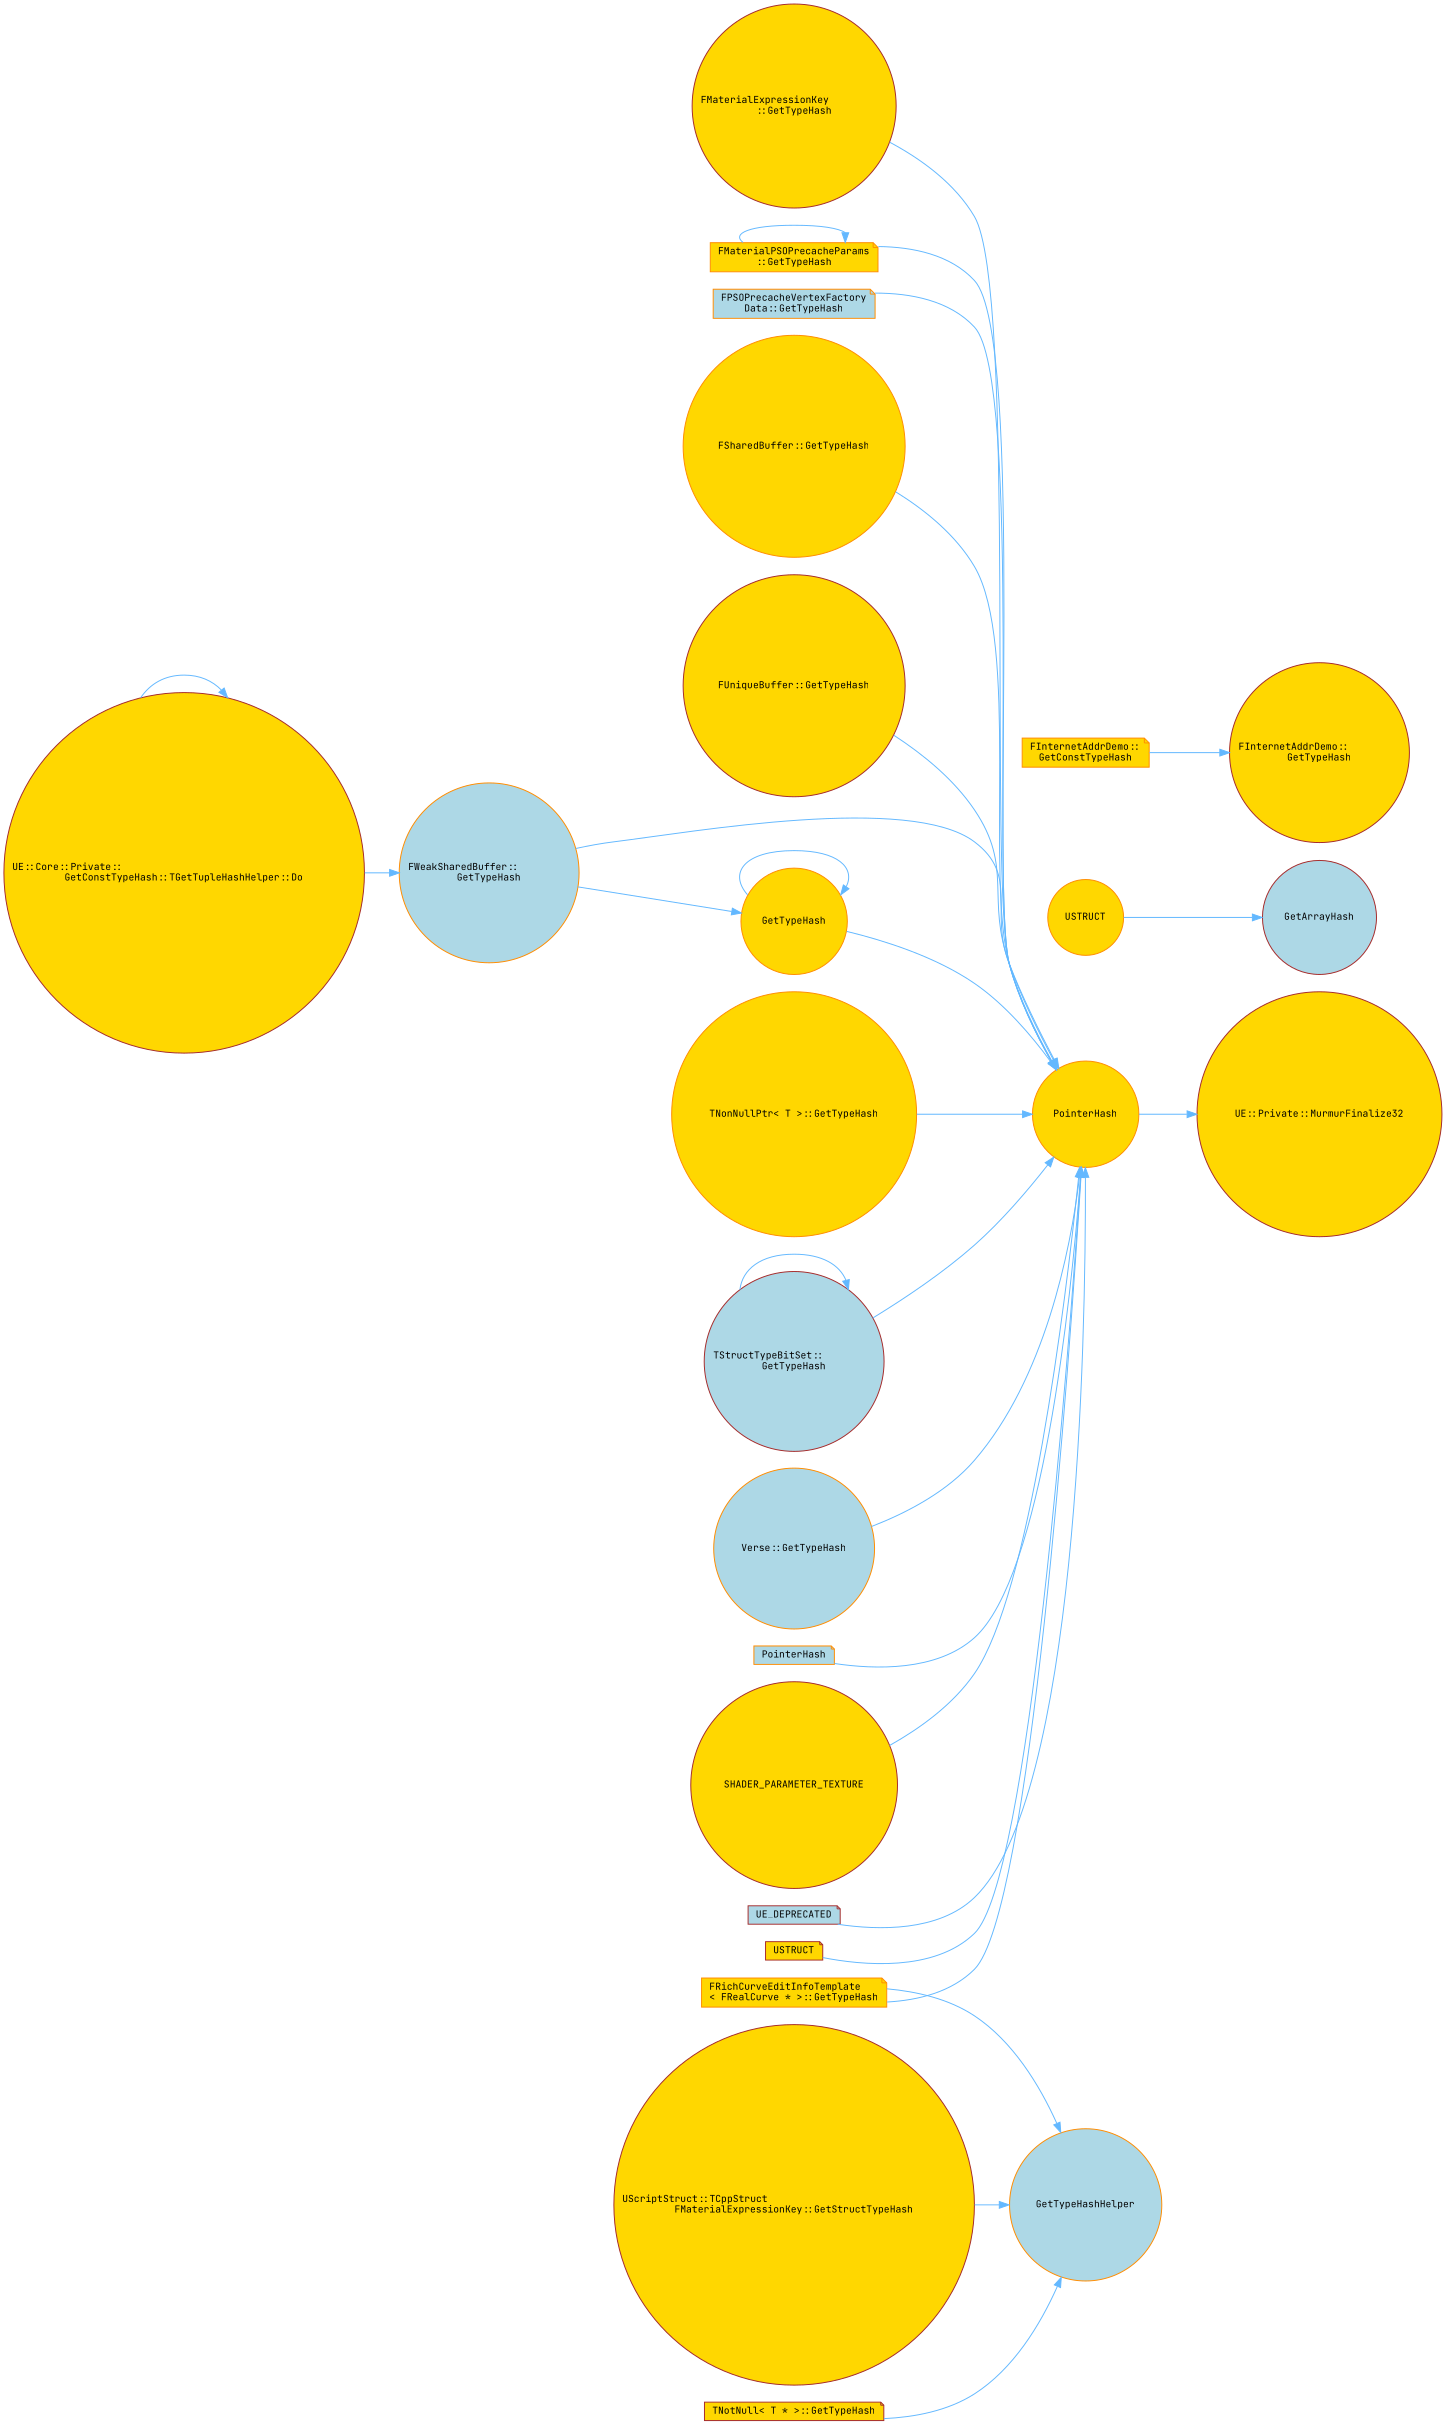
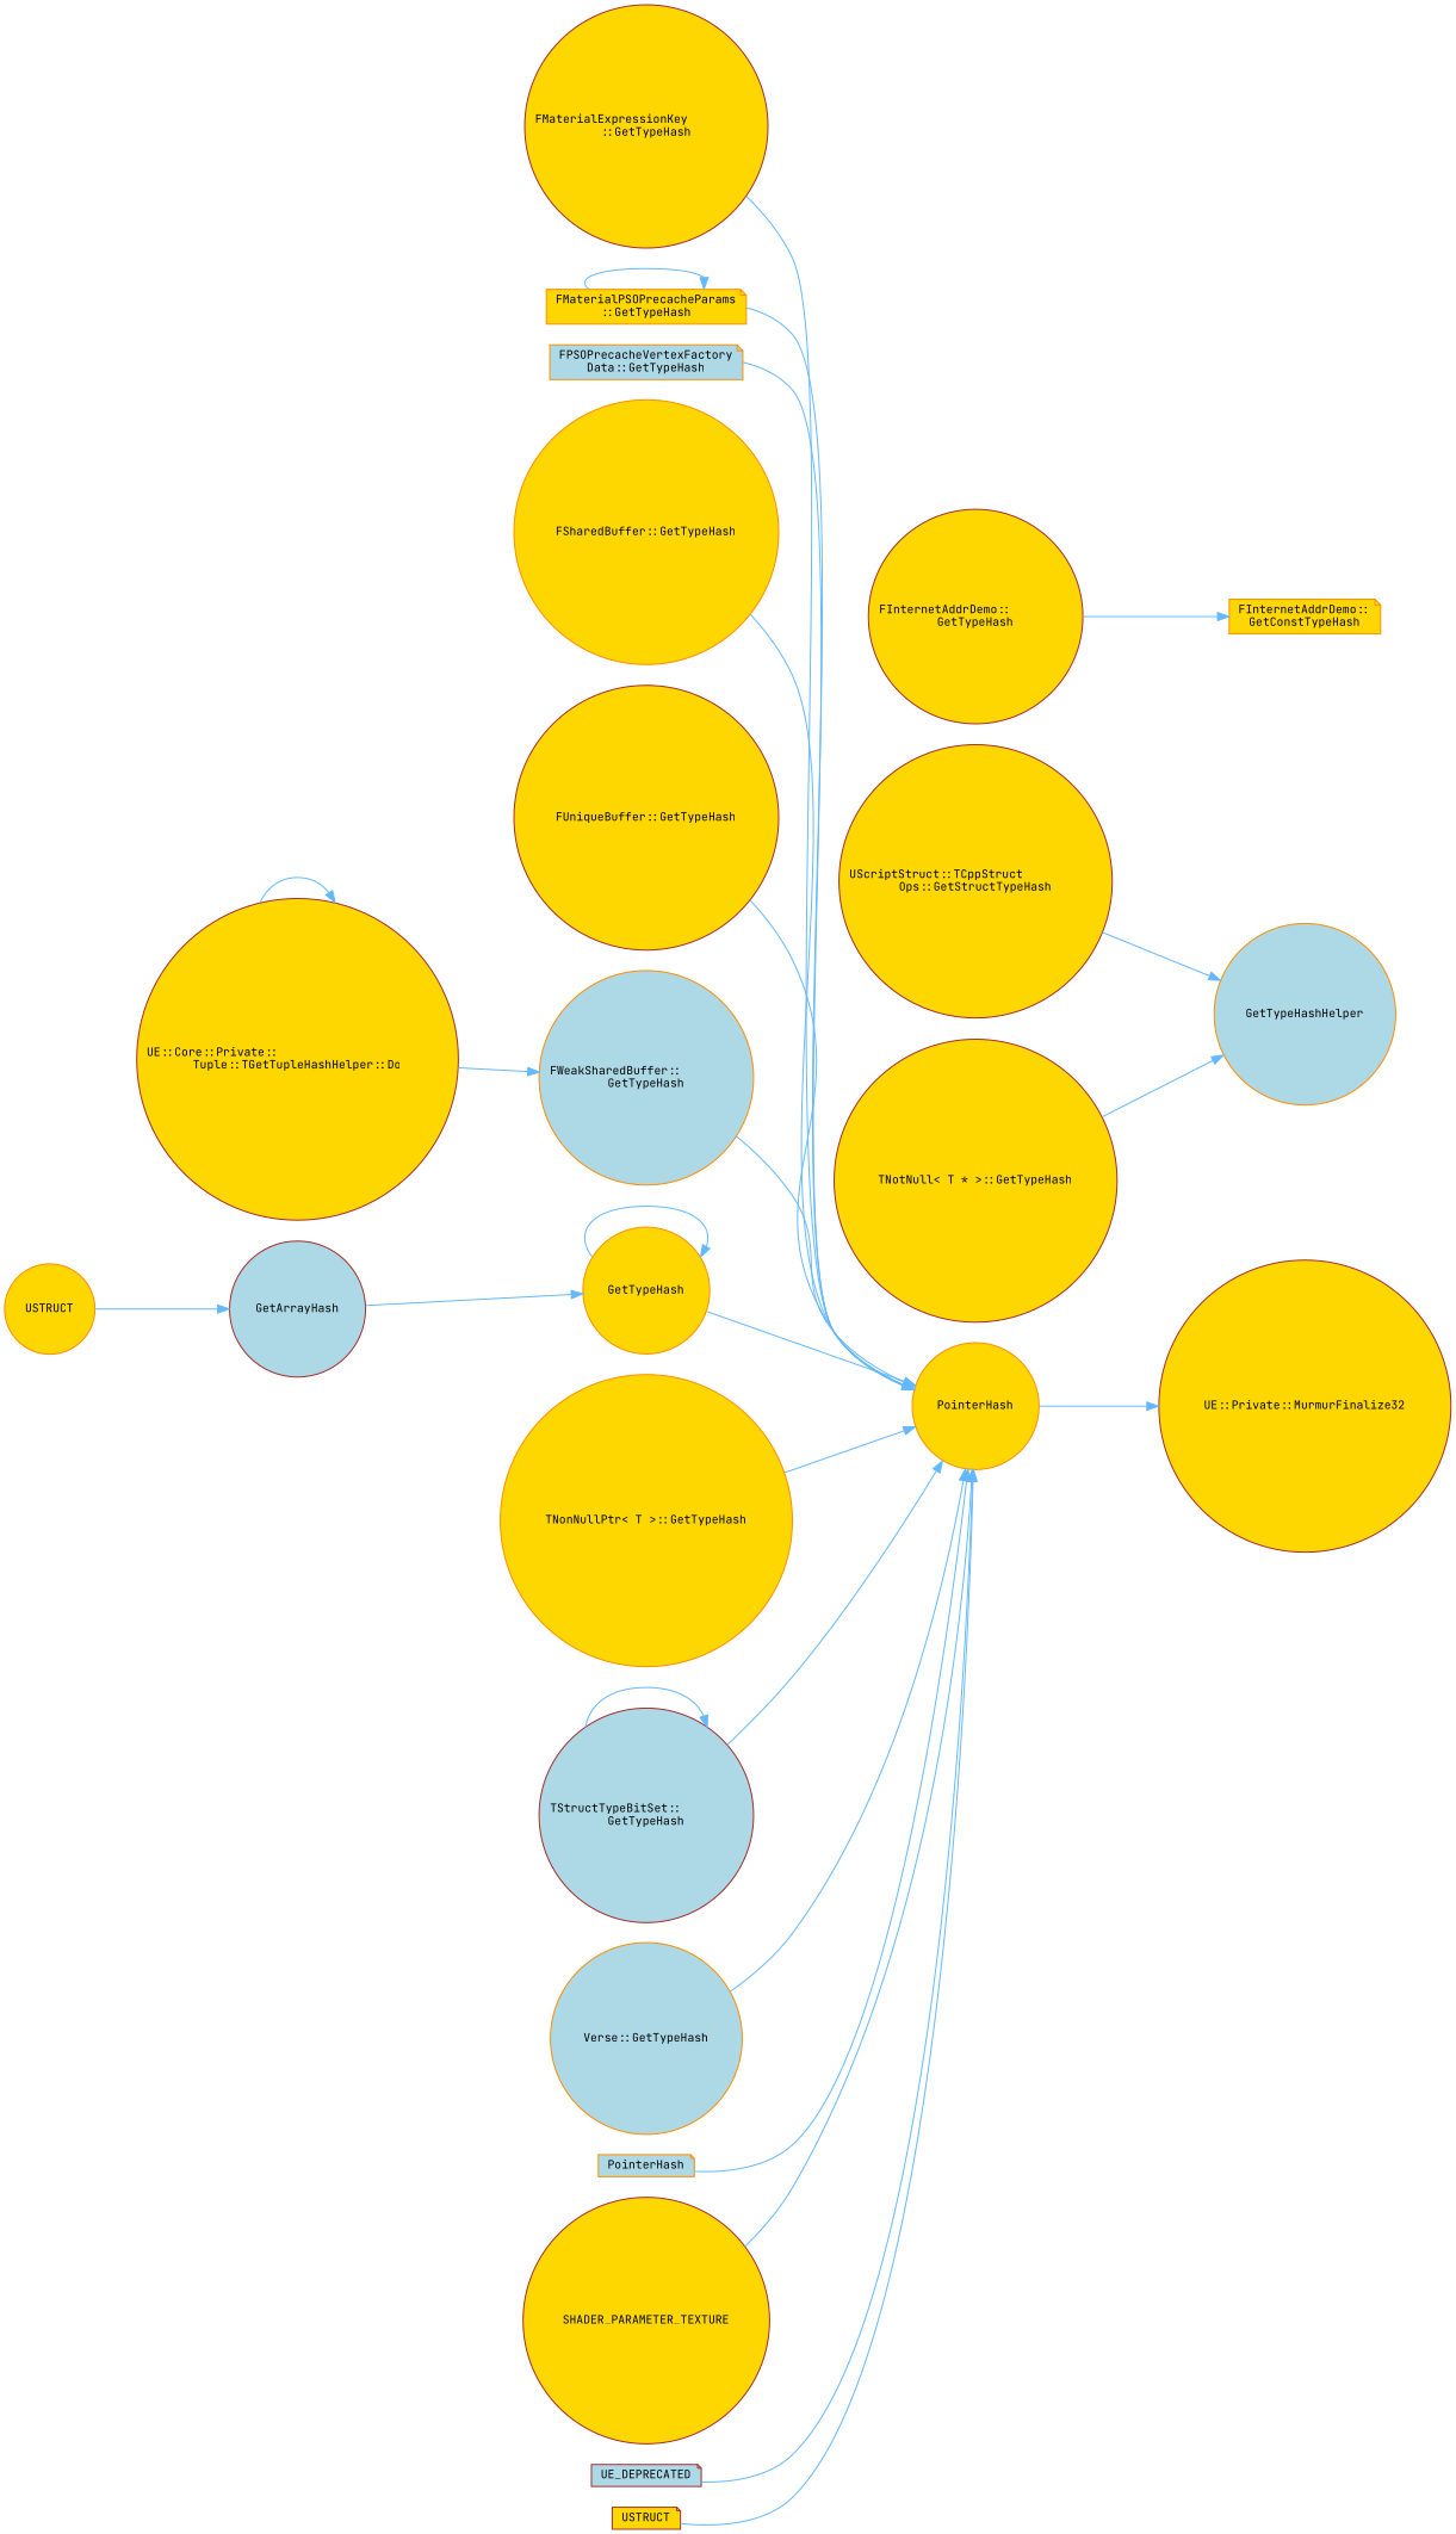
  digraph {
    fontname="JetBrains Mono"
    rankdir=RL
    node [color=darkorange fillcolor=gold fontname="JetBrains Mono" fontsize=10 shape=circle style=filled]
    edge [color=steelblue1 dir=back fontname="JetBrains Mono" fontsize=10 labelfontname=Helvetica labelfontsize=10 style=solid]
    n1 [color=brown fontcolor=black height=0.2 label="UE::Private::MurmurFinalize32" width=0.4]
    n2 [height=0.2 label=PointerHash width=0.4]
    n3 [color=brown height=0.2 label="FMaterialExpressionKey\l::GetTypeHash" width=0.4]
    n4 [height=0.2 label="FMaterialPSOPrecacheParams\l::GetTypeHash" shape=note width=0.4]
    n5 [fillcolor=lightblue height=0.2 label="FPSOPrecacheVertexFactory\lData::GetTypeHash" shape=note width=0.4]
-   n6 [height=0.2 label="FRichCurveEditInfoTemplate\l\< FRealCurve * \>::GetTypeHash" shape=note width=0.4]
    n7 [height=0.2 label="FSharedBuffer::GetTypeHash" width=0.4]
    n8 [color=brown height=0.2 label="FUniqueBuffer::GetTypeHash" width=0.4]
    n9 [fillcolor=lightblue height=0.2 label="FWeakSharedBuffer::\lGetTypeHash" width=0.4]
    n10 [height=0.2 label=GetTypeHash width=0.4]
    n11 [height=0.2 label="TNonNullPtr\< T \>::GetTypeHash" width=0.4]
    n12 [color=brown fillcolor=lightblue height=0.2 label="TStructTypeBitSet::\lGetTypeHash" width=0.4]
    n13 [fillcolor=lightblue height=0.2 label="Verse::GetTypeHash" width=0.4]
    n14 [fillcolor=lightblue height=0.2 label=PointerHash shape=note width=0.4]
    n15 [color=brown height=0.2 label=SHADER_PARAMETER_TEXTURE width=0.4]
    n16 [color=brown fillcolor=lightblue height=0.2 label=UE_DEPRECATED shape=note width=0.4]
    n17 [color=brown height=0.2 label=USTRUCT shape=note width=0.4]
-   n18 [color=brown height=0.2 label="UE::Core::Private::\lGetConstTypeHash::TGetTupleHashHelper::Do" width=0.4]
+   n18 [color=brown height=0.2 label="UE::Core::Private::\lTuple::TGetTupleHashHelper::Do" width=0.4]
    n19 [color=brown fillcolor=lightblue height=0.2 label=GetArrayHash width=0.4]
    n20 [height=0.2 label=USTRUCT width=0.4]
    n21 [fillcolor=lightblue height=0.2 label=GetTypeHashHelper width=0.4]
-   n22 [color=brown height=0.2 label="UScriptStruct::TCppStruct\lFMaterialExpressionKey::GetStructTypeHash" width=0.4]
-   n23 [color=brown height=0.2 label="TNotNull\< T * \>::GetTypeHash" shape=note width=0.4]
+   n22 [color=brown height=0.2 label="UScriptStruct::TCppStruct\lOps::GetStructTypeHash" width=0.4]
+   n23 [color=brown height=0.2 label="TNotNull\< T * \>::GetTypeHash" width=0.4]
    n24 [height=0.2 label="FInternetAddrDemo::\lGetConstTypeHash" shape=note width=0.4]
    n25 [color=brown height=0.2 label="FInternetAddrDemo::\lGetTypeHash" width=0.4]
    n1 -> n2
    n2 -> n3
    n2 -> n4
    n2 -> n5
-   n2 -> n6
    n2 -> n7
    n2 -> n8
    n2 -> n9
    n2 -> n10
    n2 -> n11
    n2 -> n12
    n2 -> n13
    n2 -> n14
    n2 -> n15
    n2 -> n16
    n2 -> n17
    n4 -> n4
    n9 -> n18
    n10 -> n10
-   n10 -> n9
+   n10 -> n19
    n12 -> n12
    n18 -> n18
    n19 -> n20
-   n21 -> n6
    n21 -> n22
    n21 -> n23
-   n25 -> n24
+   n24 -> n25
  }
